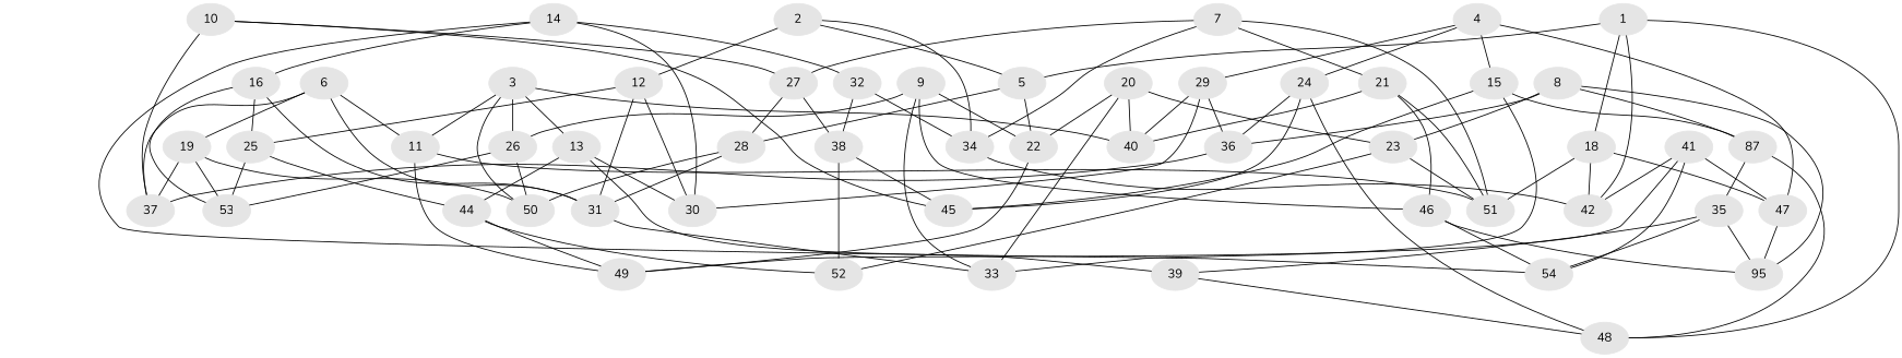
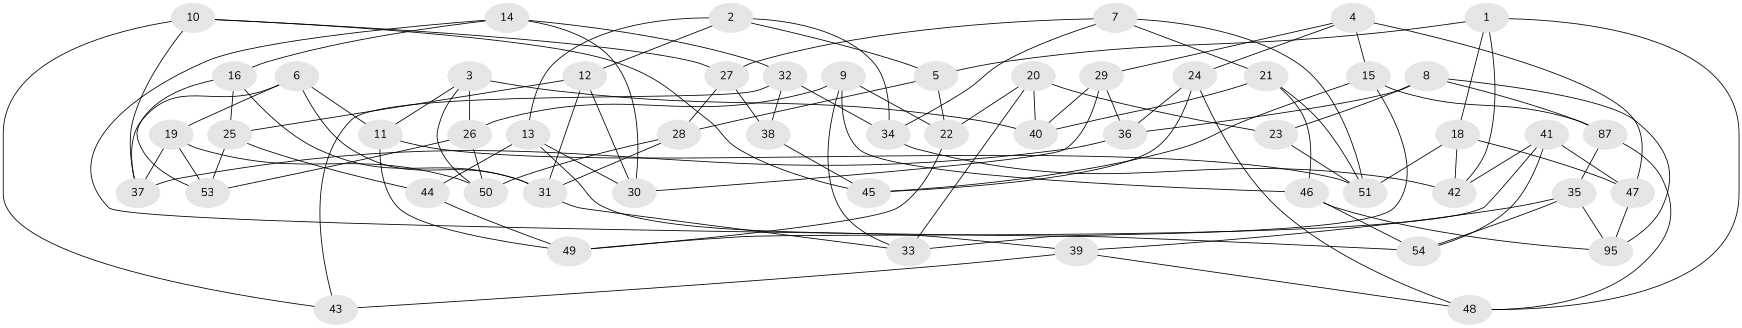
  graph {
    fontname=Nunito
    node [color=gray90 fontname=Nunito style=filled]
    edge [fontname=Nunito]
    1
    5
    18
    42
    48
    22
    28
    47
    51
    2
    12
    13
    34
    25
    30
    31
    39
    44
    3
    11
    26
    40
    50
    49
    53
    4
    15
    24
    29
    n30 [label=87]
    33
    45
    36
    n34 [label=95]
    6
    19
    37
    7
    21
    27
    46
    38
    8
    23
    35
-   52
    9
    54
    10
+   43
    14
    16
    32
    20
    41
    1 -- 5
    1 -- 18
    1 -- 42
    1 -- 48
    5 -- 22
    5 -- 28
    18 -- 42
    18 -- 47
    18 -- 51
    22 -- 49
    28 -- 31
    28 -- 50
    47 -- n34
    2 -- 5
    2 -- 12
-   3 -- 13
+   2 -- 13
    2 -- 34
    12 -- 25
    12 -- 30
    12 -- 31
    13 -- 30
    13 -- 39
    13 -- 44
    34 -- 42
    25 -- 44
    25 -- 53
    31 -- 33
    39 -- 48
+   39 -- 43
    44 -- 49
-   44 -- 52
    3 -- 11
    3 -- 26
    3 -- 40
    3 -- 50
    11 -- 51
    11 -- 49
    26 -- 50
    26 -- 53
    4 -- 47
    4 -- 15
    4 -- 24
    4 -- 29
    15 -- n30
    15 -- 33
    15 -- 45
    24 -- 48
    24 -- 45
    24 -- 36
    29 -- 30
    29 -- 40
    29 -- 36
    n30 -- 48
    n30 -- 35
    36 -- 37
    6 -- 31
    6 -- 11
    6 -- 19
    6 -- 37
    19 -- 50
    19 -- 53
    19 -- 37
    7 -- 51
    7 -- 34
    7 -- 21
    7 -- 27
    21 -- 51
    21 -- 40
    21 -- 46
    27 -- 28
    27 -- 38
    46 -- n34
    46 -- 54
    38 -- 45
-   38 -- 52
    8 -- n30
    8 -- 36
    8 -- n34
    8 -- 23
    23 -- 51
-   23 -- 52
    35 -- 39
    35 -- n34
    35 -- 54
    9 -- 22
    9 -- 26
    9 -- 33
    9 -- 46
    10 -- 45
    10 -- 37
    10 -- 27
+   10 -- 43
    14 -- 30
    14 -- 54
    14 -- 16
    14 -- 32
    16 -- 25
    16 -- 31
    16 -- 53
    32 -- 34
    32 -- 38
+   32 -- 43
    20 -- 22
    20 -- 40
    20 -- 33
    20 -- 23
    41 -- 42
    41 -- 47
    41 -- 49
    41 -- 54
  }
